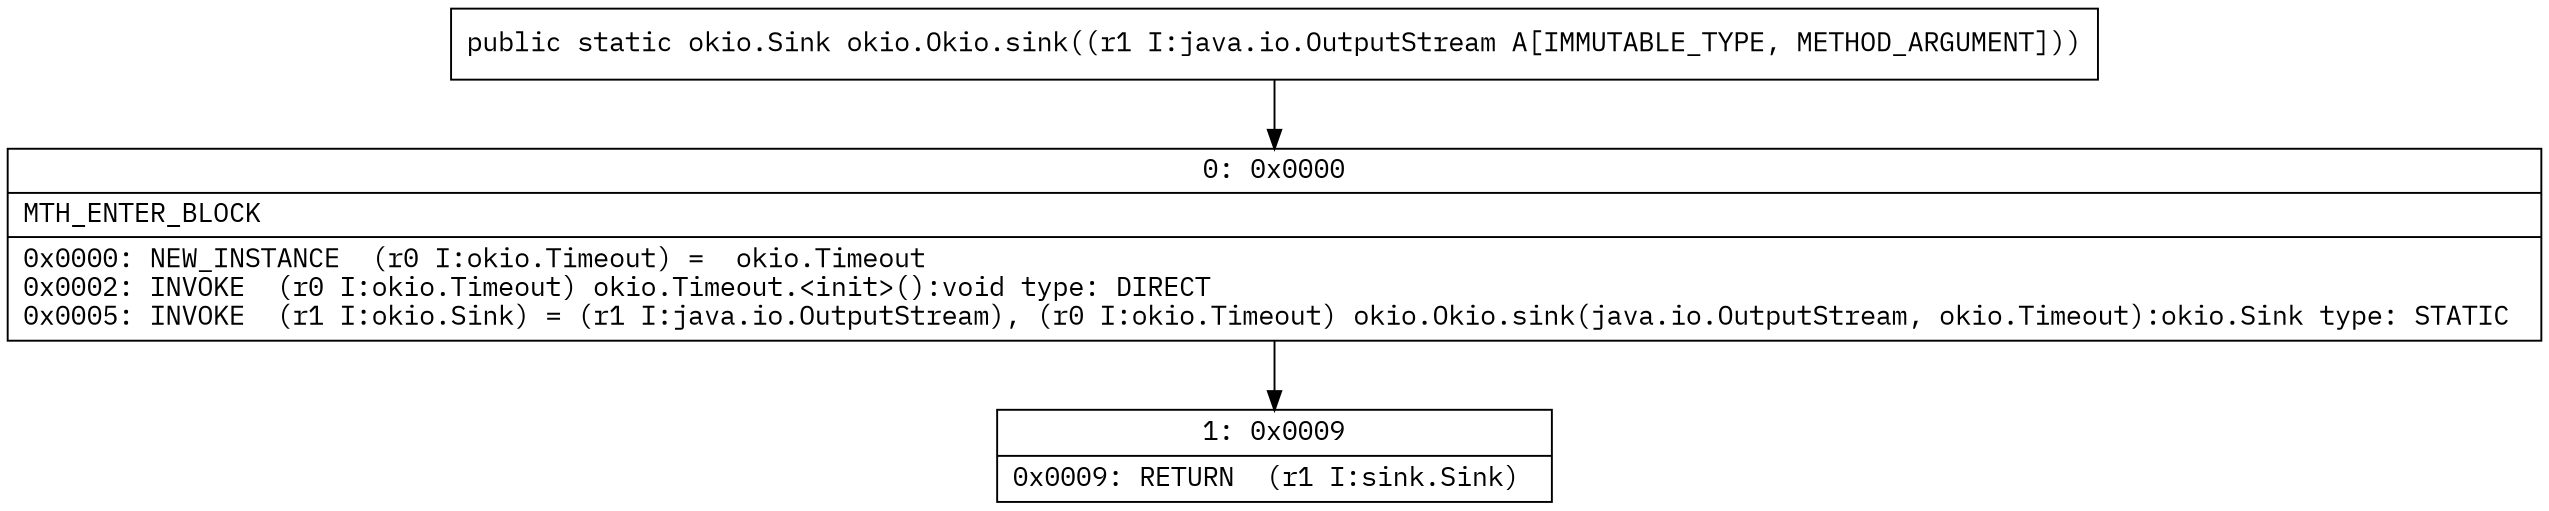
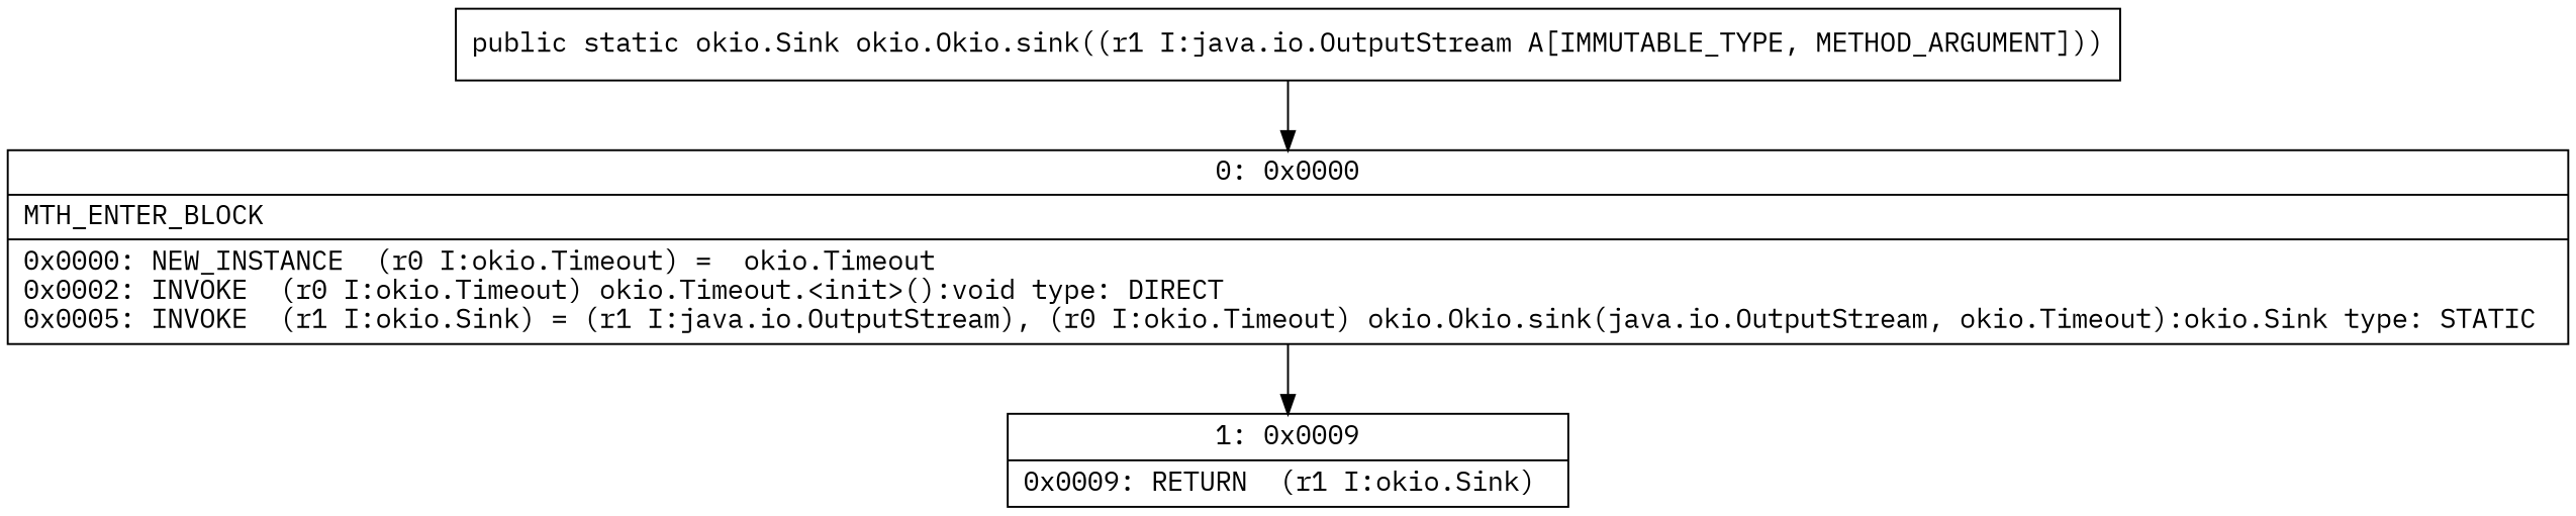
  digraph {
    fontname="IBM Plex Mono"
    node [shape=record fontname="IBM Plex Mono"]
    edge [fontname="IBM Plex Mono"]
    n1 [label="{0\:\ 0x0000|MTH_ENTER_BLOCK\l|0x0000: NEW_INSTANCE  (r0 I:okio.Timeout) =  okio.Timeout \l0x0002: INVOKE  (r0 I:okio.Timeout) okio.Timeout.\<init\>():void type: DIRECT \l0x0005: INVOKE  (r1 I:okio.Sink) = (r1 I:java.io.OutputStream), (r0 I:okio.Timeout) okio.Okio.sink(java.io.OutputStream, okio.Timeout):okio.Sink type: STATIC \l}"]
-   n2 [label="{1\:\ 0x0009|0x0009: RETURN  (r1 I:sink.Sink) \l}"]
+   n2 [label="{1\:\ 0x0009|0x0009: RETURN  (r1 I:okio.Sink) \l}"]
    n3 [label="{public static okio.Sink okio.Okio.sink((r1 I:java.io.OutputStream A[IMMUTABLE_TYPE, METHOD_ARGUMENT])) }"]
    n1 -> n2
    n3 -> n1
  }
